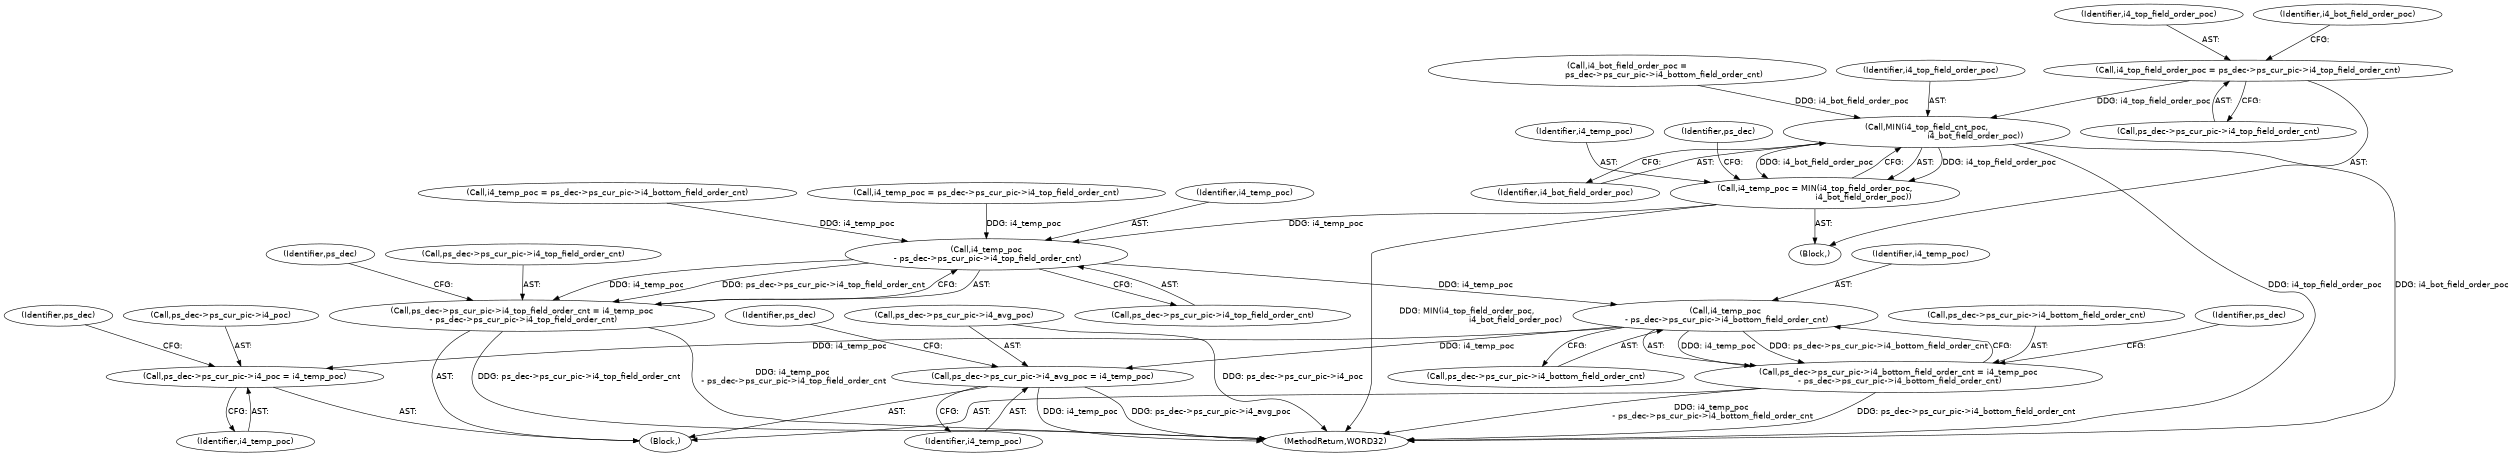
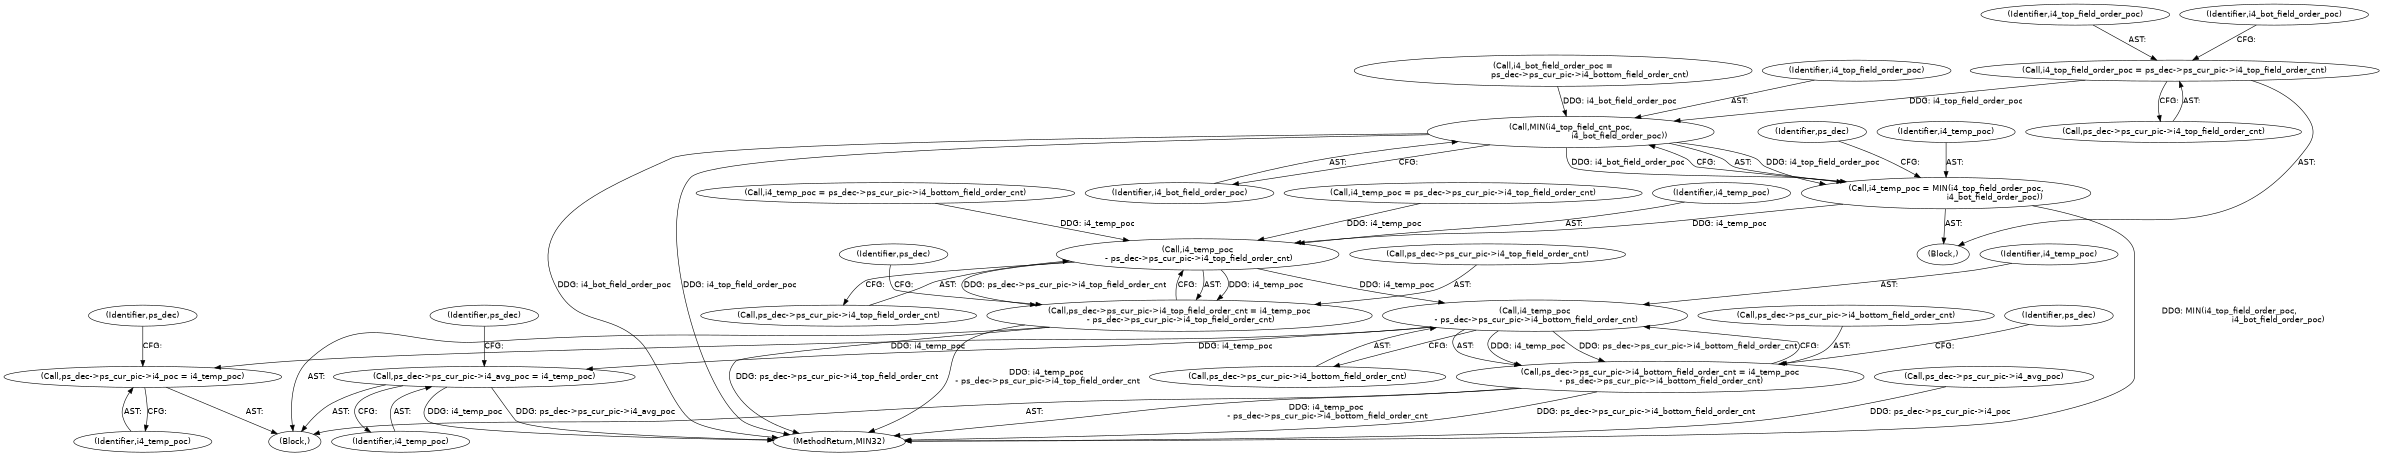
  digraph {
    fontname="DejaVu Sans"
    node [fontname="DejaVu Sans"]
    edge [fontname="DejaVu Sans"]
    n1 [label="(Call,i4_top_field_order_poc = ps_dec->ps_cur_pic->i4_top_field_order_cnt)"]
    n2 [label="(Call,MIN(i4_top_field_cnt_poc,\n                                     i4_bot_field_order_poc))"]
    n3 [label="(Block,)"]
    n4 [label="(Call,ps_dec->ps_cur_pic->i4_top_field_order_cnt)"]
    n5 [label="(Call,i4_temp_poc = MIN(i4_top_field_order_poc,\n                                     i4_bot_field_order_poc))"]
    n6 [label="(Identifier,i4_bot_field_order_poc)"]
-   n7 [label="(MethodReturn,WORD32)"]
+   n7 [label="(MethodReturn,MIN32)"]
    n8 [label="(Call,i4_temp_poc\n - ps_dec->ps_cur_pic->i4_top_field_order_cnt)"]
    n9 [label="(Call,ps_dec->ps_cur_pic->i4_top_field_order_cnt = i4_temp_poc\n - ps_dec->ps_cur_pic->i4_top_field_order_cnt)"]
    n10 [label="(Call,i4_temp_poc\n - ps_dec->ps_cur_pic->i4_bottom_field_order_cnt)"]
    n11 [label="(Call,ps_dec->ps_cur_pic->i4_top_field_order_cnt)"]
    n12 [label="(Block,)"]
    n13 [label="(Call,ps_dec->ps_cur_pic->i4_bottom_field_order_cnt = i4_temp_poc\n - ps_dec->ps_cur_pic->i4_bottom_field_order_cnt)"]
    n14 [label="(Call,ps_dec->ps_cur_pic->i4_poc = i4_temp_poc)"]
    n15 [label="(Call,ps_dec->ps_cur_pic->i4_avg_poc = i4_temp_poc)"]
    n16 [label="(Call,ps_dec->ps_cur_pic->i4_bottom_field_order_cnt)"]
    n17 [label="(Identifier,i4_temp_poc)"]
    n18 [label="(Identifier,i4_temp_poc)"]
    n19 [label="(Identifier,ps_dec)"]
-   n20 [label="(Call,ps_dec->ps_cur_pic->i4_poc)"]
    n21 [label="(Identifier,ps_dec)"]
    n22 [label="(Call,ps_dec->ps_cur_pic->i4_bottom_field_order_cnt)"]
    n23 [label="(Call,i4_bot_field_order_poc =\n                            ps_dec->ps_cur_pic->i4_bottom_field_order_cnt)"]
    n24 [label="(Identifier,i4_temp_poc)"]
    n25 [label="(Identifier,ps_dec)"]
    n26 [label="(Identifier,i4_temp_poc)"]
    n27 [label="(Call,ps_dec->ps_cur_pic->i4_top_field_order_cnt)"]
    n28 [label="(Call,i4_temp_poc = ps_dec->ps_cur_pic->i4_bottom_field_order_cnt)"]
    n29 [label="(Identifier,ps_dec)"]
    n30 [label="(Call,i4_temp_poc = ps_dec->ps_cur_pic->i4_top_field_order_cnt)"]
    n31 [label="(Identifier,i4_top_field_order_poc)"]
    n32 [label="(Identifier,i4_top_field_order_poc)"]
    n33 [label="(Identifier,i4_temp_poc)"]
    n34 [label="(Identifier,i4_bot_field_order_poc)"]
    n35 [label="(Call,ps_dec->ps_cur_pic->i4_avg_poc)"]
    n36 [label="(Identifier,ps_dec)"]
    n1 -> n2 [label="DDG: i4_top_field_order_poc"]
    n1 -> n3 [label="AST: "]
    n1 -> n4 [label="CFG: "]
    n2 -> n5 [label="AST: "]
    n2 -> n5 [label="DDG: i4_top_field_order_poc"]
    n2 -> n5 [label="DDG: i4_bot_field_order_poc"]
    n2 -> n6 [label="CFG: "]
    n2 -> n7 [label="DDG: i4_bot_field_order_poc"]
    n2 -> n7 [label="DDG: i4_top_field_order_poc"]
    n4 -> n1 [label="AST: "]
    n5 -> n2 [label="CFG: "]
    n5 -> n3 [label="AST: "]
    n5 -> n7 [label="DDG: MIN(i4_top_field_order_poc,\n                                     i4_bot_field_order_poc)"]
    n5 -> n8 [label="DDG: i4_temp_poc"]
    n6 -> n2 [label="AST: "]
    n8 -> n9 [label="AST: "]
    n8 -> n9 [label="DDG: i4_temp_poc"]
    n8 -> n9 [label="DDG: ps_dec->ps_cur_pic->i4_top_field_order_cnt"]
    n8 -> n10 [label="DDG: i4_temp_poc"]
    n8 -> n11 [label="CFG: "]
    n9 -> n7 [label="DDG: ps_dec->ps_cur_pic->i4_top_field_order_cnt"]
    n9 -> n7 [label="DDG: i4_temp_poc\n - ps_dec->ps_cur_pic->i4_top_field_order_cnt"]
    n9 -> n8 [label="CFG: "]
    n9 -> n12 [label="AST: "]
    n10 -> n13 [label="AST: "]
    n10 -> n13 [label="DDG: i4_temp_poc"]
    n10 -> n13 [label="DDG: ps_dec->ps_cur_pic->i4_bottom_field_order_cnt"]
    n10 -> n14 [label="DDG: i4_temp_poc"]
    n10 -> n15 [label="DDG: i4_temp_poc"]
    n10 -> n16 [label="CFG: "]
    n11 -> n8 [label="AST: "]
    n13 -> n7 [label="DDG: i4_temp_poc\n - ps_dec->ps_cur_pic->i4_bottom_field_order_cnt"]
    n13 -> n7 [label="DDG: ps_dec->ps_cur_pic->i4_bottom_field_order_cnt"]
    n13 -> n10 [label="CFG: "]
    n13 -> n12 [label="AST: "]
    n14 -> n12 [label="AST: "]
    n14 -> n17 [label="CFG: "]
    n15 -> n7 [label="DDG: i4_temp_poc"]
    n15 -> n7 [label="DDG: ps_dec->ps_cur_pic->i4_avg_poc"]
    n15 -> n12 [label="AST: "]
    n15 -> n18 [label="CFG: "]
    n16 -> n10 [label="AST: "]
    n17 -> n14 [label="AST: "]
    n18 -> n15 [label="AST: "]
    n19 -> n15 [label="CFG: "]
-   n20 -> n14 [label="AST: "]
    n21 -> n14 [label="CFG: "]
    n22 -> n13 [label="AST: "]
    n23 -> n2 [label="DDG: i4_bot_field_order_poc"]
    n24 -> n8 [label="AST: "]
    n25 -> n5 [label="CFG: "]
    n26 -> n10 [label="AST: "]
    n27 -> n9 [label="AST: "]
    n28 -> n8 [label="DDG: i4_temp_poc"]
    n29 -> n9 [label="CFG: "]
    n30 -> n8 [label="DDG: i4_temp_poc"]
    n31 -> n1 [label="AST: "]
    n32 -> n2 [label="AST: "]
    n33 -> n5 [label="AST: "]
    n34 -> n1 [label="CFG: "]
    n35 -> n7 [label="DDG: ps_dec->ps_cur_pic->i4_poc"]
-   n35 -> n15 [label="AST: "]
    n36 -> n13 [label="CFG: "]
  }
